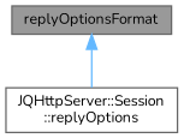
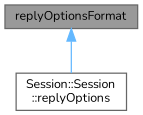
  digraph {
    rankdir=TB
    fontname=Nunito
    node [fontname=Nunito fontsize=10 shape=box style=filled]
    n1 [color=gray40 fillcolor=grey60 fontcolor=black height=0.2 label=replyOptionsFormat width=0.4]
-   n2 [color=grey40 fillcolor=white height=0.2 label="JQHttpServer::Session\l::replyOptions" width=0.4]
+   n2 [color=grey40 fillcolor=white height=0.2 label="Session::Session\l::replyOptions" width=0.4]
    n1 -> n2 [color=steelblue1 dir=back fontname=Nunito fontsize=10 labelfontname=Helvetica labelfontsize=10 style=solid]
  }
